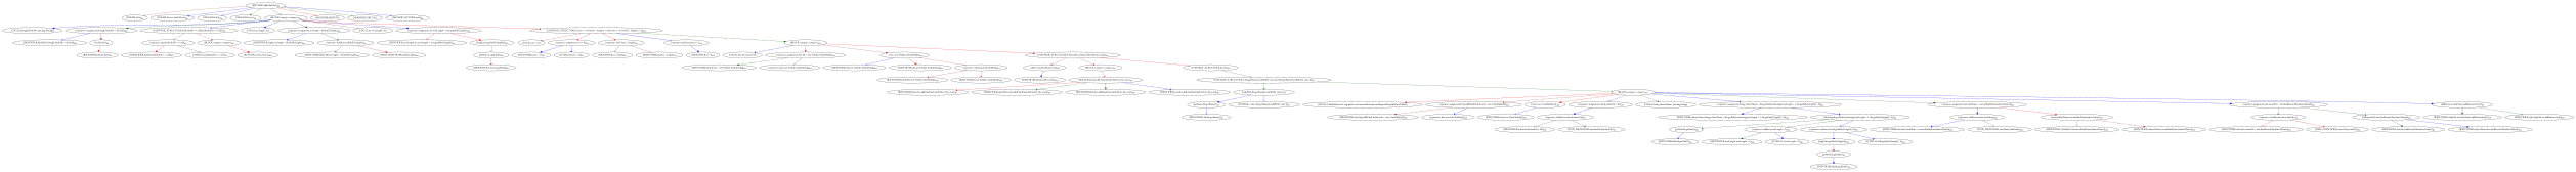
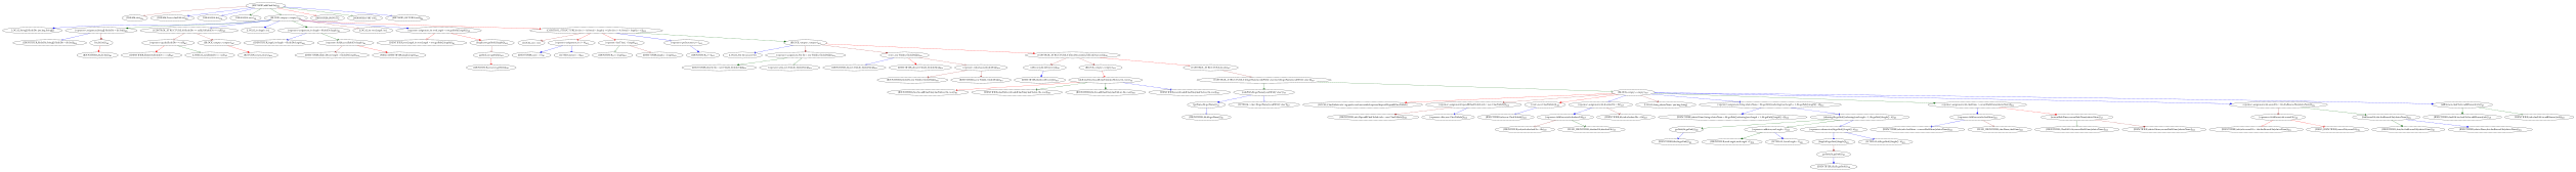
  digraph {
    fontname="EB Garamond"
    node [fontname="EB Garamond"]
    edge [arrowhead=diamond color=blue fontname="EB Garamond"]
    n1 [label=<(METHOD,addClassFiles)<SUB>804</SUB>>]
    n2 [label=<(PARAM,this)<SUB>804</SUB>>]
    n3 [label=<(PARAM,Vector classFileList)<SUB>804</SUB>>]
    n4 [label=<(PARAM,File dir)<SUB>804</SUB>>]
    n5 [label=<(PARAM,File root)<SUB>804</SUB>>]
    n6 [label=<(BLOCK,&lt;empty&gt;,&lt;empty&gt;)<SUB>804</SUB>>]
    n7 [label=<(MODIFIER,PRIVATE)>]
    n8 [label=<(MODIFIER,VIRTUAL)>]
    n9 [label=<(METHOD_RETURN,void)<SUB>804</SUB>>]
    n10 [label=<(LOCAL,String[] filesInDir: java.lang.String[])>]
    n11 [label=<(&lt;operator&gt;.assignment,String[] filesInDir = dir.list())<SUB>805</SUB>>]
    n12 [label=<(CONTROL_STRUCTURE,if (filesInDir == null),if (filesInDir == null))<SUB>807</SUB>>]
    n13 [label=<(LOCAL,int length: int)>]
    n14 [label=<(&lt;operator&gt;.assignment,int length = filesInDir.length)<SUB>810</SUB>>]
    n15 [label=<(LOCAL,int rootLength: int)>]
    n16 [label=<(&lt;operator&gt;.assignment,int rootLength = root.getPath().length())<SUB>812</SUB>>]
    n17 [label=<(CONTROL_STRUCTURE,for (int i = 0; Some(i &lt; length); ++i),for (int i = 0; Some(i &lt; length); ++i))<SUB>813</SUB>>]
    n18 [label=<(IDENTIFIER,filesInDir,String[] filesInDir = dir.list())<SUB>805</SUB>>]
    n19 [label=<(list,dir.list())<SUB>805</SUB>>]
    n20 [label=<(&lt;operator&gt;.equals,filesInDir == null)<SUB>807</SUB>>]
    n21 [label=<(BLOCK,&lt;empty&gt;,&lt;empty&gt;)<SUB>807</SUB>>]
    n22 [label=<(IDENTIFIER,length,int length = filesInDir.length)<SUB>810</SUB>>]
    n23 [label=<(&lt;operator&gt;.fieldAccess,filesInDir.length)<SUB>810</SUB>>]
    n24 [label=<(IDENTIFIER,rootLength,int rootLength = root.getPath().length())<SUB>812</SUB>>]
    n25 [label=<(length,root.getPath().length())<SUB>812</SUB>>]
    n26 [label=<(LOCAL,int i: int)>]
    n27 [label=<(&lt;operator&gt;.assignment,int i = 0)<SUB>813</SUB>>]
    n28 [label=<(&lt;operator&gt;.lessThan,i &lt; length)<SUB>813</SUB>>]
    n29 [label=<(&lt;operator&gt;.preIncrement,++i)<SUB>813</SUB>>]
    n30 [label=<(BLOCK,&lt;empty&gt;,&lt;empty&gt;)<SUB>813</SUB>>]
    n31 [label=<(IDENTIFIER,dir,dir.list())<SUB>805</SUB>>]
    n32 [label=<(IDENTIFIER,filesInDir,filesInDir == null)<SUB>807</SUB>>]
    n33 [label=<(LITERAL,null,filesInDir == null)<SUB>807</SUB>>]
    n34 [label=<(RETURN,return;,return;)<SUB>808</SUB>>]
    n35 [label=<(IDENTIFIER,filesInDir,int length = filesInDir.length)<SUB>810</SUB>>]
    n36 [label=<(FIELD_IDENTIFIER,length,length)<SUB>810</SUB>>]
    n37 [label=<(getPath,root.getPath())<SUB>812</SUB>>]
    n38 [label=<(IDENTIFIER,root,root.getPath())<SUB>812</SUB>>]
    n39 [label=<(IDENTIFIER,i,int i = 0)<SUB>813</SUB>>]
    n40 [label=<(LITERAL,0,int i = 0)<SUB>813</SUB>>]
    n41 [label=<(IDENTIFIER,i,i &lt; length)<SUB>813</SUB>>]
    n42 [label=<(IDENTIFIER,length,i &lt; length)<SUB>813</SUB>>]
    n43 [label=<(IDENTIFIER,i,++i)<SUB>813</SUB>>]
    n44 [label=<(LOCAL,File file: java.io.File)>]
    n45 [label=<(&lt;operator&gt;.assignment,File file = new File(dir, filesInDir[i]))<SUB>814</SUB>>]
    n46 [label=<(&lt;init&gt;,new File(dir, filesInDir[i]))<SUB>814</SUB>>]
    n47 [label=<(CONTROL_STRUCTURE,if (file.isDirectory()),if (file.isDirectory()))<SUB>815</SUB>>]
    n48 [label=<(IDENTIFIER,file,File file = new File(dir, filesInDir[i]))<SUB>814</SUB>>]
    n49 [label=<(&lt;operator&gt;.alloc,new File(dir, filesInDir[i]))<SUB>814</SUB>>]
    n50 [label=<(IDENTIFIER,file,new File(dir, filesInDir[i]))<SUB>814</SUB>>]
    n51 [label=<(IDENTIFIER,dir,new File(dir, filesInDir[i]))<SUB>814</SUB>>]
    n52 [label=<(&lt;operator&gt;.indexAccess,filesInDir[i])<SUB>814</SUB>>]
    n53 [label=<(isDirectory,file.isDirectory())<SUB>815</SUB>>]
    n54 [label=<(BLOCK,&lt;empty&gt;,&lt;empty&gt;)<SUB>815</SUB>>]
    n55 [label=<(CONTROL_STRUCTURE,else,else)<SUB>817</SUB>>]
    n56 [label=<(IDENTIFIER,filesInDir,new File(dir, filesInDir[i]))<SUB>814</SUB>>]
    n57 [label=<(IDENTIFIER,i,new File(dir, filesInDir[i]))<SUB>814</SUB>>]
    n58 [label=<(IDENTIFIER,file,file.isDirectory())<SUB>815</SUB>>]
    n59 [label=<(addClassFiles,this.addClassFiles(classFileList, file, root))<SUB>816</SUB>>]
    n60 [label=<(CONTROL_STRUCTURE,if (file.getName().endsWith(&quot;.class&quot;)),if (file.getName().endsWith(&quot;.class&quot;)))<SUB>817</SUB>>]
    n61 [label=<(IDENTIFIER,this,this.addClassFiles(classFileList, file, root))<SUB>816</SUB>>]
    n62 [label=<(IDENTIFIER,classFileList,this.addClassFiles(classFileList, file, root))<SUB>816</SUB>>]
    n63 [label=<(IDENTIFIER,file,this.addClassFiles(classFileList, file, root))<SUB>816</SUB>>]
    n64 [label=<(IDENTIFIER,root,this.addClassFiles(classFileList, file, root))<SUB>816</SUB>>]
    n65 [label=<(endsWith,file.getName().endsWith(&quot;.class&quot;))<SUB>817</SUB>>]
    n66 [label=<(BLOCK,&lt;empty&gt;,&lt;empty&gt;)<SUB>817</SUB>>]
    n67 [label=<(getName,file.getName())<SUB>817</SUB>>]
    n68 [label=<(LITERAL,&quot;.class&quot;,file.getName().endsWith(&quot;.class&quot;))<SUB>817</SUB>>]
    n69 [label=<(LOCAL,ClassFileInfo info: org.apache.tools.ant.taskdefs.optional.depend.Depend$ClassFileInfo)>]
    n70 [label=<(&lt;operator&gt;.assignment,Depend$ClassFileInfo info = new ClassFileInfo())<SUB>818</SUB>>]
    n71 [label=<(&lt;init&gt;,new ClassFileInfo())<SUB>818</SUB>>]
    n72 [label=<(&lt;operator&gt;.assignment,info.absoluteFile = file)<SUB>819</SUB>>]
    n73 [label=<(LOCAL,String relativeName: java.lang.String)>]
    n74 [label=<(&lt;operator&gt;.assignment,String relativeName = file.getPath().substring(rootLength + 1, file.getPath().length() - 6))<SUB>820</SUB>>]
    n75 [label=<(&lt;operator&gt;.assignment,info.className = convertSlashName(relativeName))<SUB>822</SUB>>]
    n76 [label=<(&lt;operator&gt;.assignment,info.sourceFile = this.findSourceFile(relativeName))<SUB>824</SUB>>]
    n77 [label=<(addElement,classFileList.addElement(info))<SUB>825</SUB>>]
    n78 [label=<(IDENTIFIER,file,file.getName())<SUB>817</SUB>>]
    n79 [label=<(IDENTIFIER,info,Depend$ClassFileInfo info = new ClassFileInfo())<SUB>818</SUB>>]
    n80 [label=<(&lt;operator&gt;.alloc,new ClassFileInfo())<SUB>818</SUB>>]
    n81 [label=<(IDENTIFIER,info,new ClassFileInfo())<SUB>818</SUB>>]
    n82 [label=<(&lt;operator&gt;.fieldAccess,info.absoluteFile)<SUB>819</SUB>>]
+   n83 [label=<(IDENTIFIER,file,info.absoluteFile = file)<SUB>819</SUB>>]
    n84 [label=<(IDENTIFIER,relativeName,String relativeName = file.getPath().substring(rootLength + 1, file.getPath().length() - 6))<SUB>820</SUB>>]
    n85 [label=<(substring,file.getPath().substring(rootLength + 1, file.getPath().length() - 6))<SUB>820</SUB>>]
    n86 [label=<(&lt;operator&gt;.fieldAccess,info.className)<SUB>822</SUB>>]
    n87 [label=<(convertSlashName,convertSlashName(relativeName))<SUB>823</SUB>>]
    n88 [label=<(&lt;operator&gt;.fieldAccess,info.sourceFile)<SUB>824</SUB>>]
    n89 [label=<(findSourceFile,this.findSourceFile(relativeName))<SUB>824</SUB>>]
    n90 [label=<(IDENTIFIER,classFileList,classFileList.addElement(info))<SUB>825</SUB>>]
    n91 [label=<(IDENTIFIER,info,classFileList.addElement(info))<SUB>825</SUB>>]
    n92 [label=<(IDENTIFIER,info,info.absoluteFile = file)<SUB>819</SUB>>]
    n93 [label=<(FIELD_IDENTIFIER,absoluteFile,absoluteFile)<SUB>819</SUB>>]
    n94 [label=<(getPath,file.getPath())<SUB>820</SUB>>]
    n95 [label=<(&lt;operator&gt;.addition,rootLength + 1)<SUB>820</SUB>>]
    n96 [label=<(&lt;operator&gt;.subtraction,file.getPath().length() - 6)<SUB>821</SUB>>]
    n97 [label=<(IDENTIFIER,file,file.getPath())<SUB>820</SUB>>]
    n98 [label=<(IDENTIFIER,rootLength,rootLength + 1)<SUB>820</SUB>>]
    n99 [label=<(LITERAL,1,rootLength + 1)<SUB>820</SUB>>]
    n100 [label=<(length,file.getPath().length())<SUB>821</SUB>>]
    n101 [label=<(LITERAL,6,file.getPath().length() - 6)<SUB>821</SUB>>]
    n102 [label=<(getPath,file.getPath())<SUB>821</SUB>>]
    n103 [label=<(IDENTIFIER,file,file.getPath())<SUB>821</SUB>>]
    n104 [label=<(IDENTIFIER,info,info.className = convertSlashName(relativeName))<SUB>822</SUB>>]
    n105 [label=<(FIELD_IDENTIFIER,className,className)<SUB>822</SUB>>]
    n106 [label=<(IDENTIFIER,ClassFileUtils,convertSlashName(relativeName))<SUB>823</SUB>>]
    n107 [label=<(IDENTIFIER,relativeName,convertSlashName(relativeName))<SUB>823</SUB>>]
    n108 [label=<(IDENTIFIER,info,info.sourceFile = this.findSourceFile(relativeName))<SUB>824</SUB>>]
    n109 [label=<(FIELD_IDENTIFIER,sourceFile,sourceFile)<SUB>824</SUB>>]
    n110 [label=<(IDENTIFIER,this,this.findSourceFile(relativeName))<SUB>824</SUB>>]
    n111 [label=<(IDENTIFIER,relativeName,this.findSourceFile(relativeName))<SUB>824</SUB>>]
    n1 -> n2 [arrowhead=odot color=brown]
    n1 -> n3 [arrowhead=tee]
    n1 -> n4 [arrowhead=odot]
    n1 -> n5 [arrowhead=tee color=darkgreen]
    n1 -> n6 [arrowhead=odot color=darkgreen]
    n1 -> n7 [arrowhead=odot color=red]
    n1 -> n8 [arrowhead=odot color=darkgreen]
    n1 -> n9 [arrowhead=odot]
    n6 -> n10
    n6 -> n11 [color=darkgreen]
    n6 -> n12 [arrowhead=odot]
    n6 -> n13
    n6 -> n14 [color=darkgreen]
    n6 -> n15 [arrowhead=odot color=brown]
    n6 -> n16
    n6 -> n17 [arrowhead=tee color=red]
    n11 -> n18 [arrowhead=odot]
    n11 -> n19 [color=brown]
    n12 -> n20 [arrowhead=odot color=brown]
    n12 -> n21 [arrowhead=tee color=brown]
    n14 -> n22 [arrowhead=tee]
    n14 -> n23 [arrowhead=tee color=darkgreen]
    n16 -> n24 [arrowhead=odot color=red]
    n16 -> n25 [color=red]
    n17 -> n26 [arrowhead=tee color=brown]
    n17 -> n27 [arrowhead=tee color=red]
    n17 -> n28 [arrowhead=tee color=red]
    n17 -> n29 [arrowhead=odot]
    n17 -> n30 [color=darkgreen]
    n19 -> n31 [color=red]
    n20 -> n32 [color=red]
    n20 -> n33 [arrowhead=odot color=darkgreen]
    n21 -> n34 [color=red]
    n23 -> n35 [arrowhead=tee color=brown]
    n23 -> n36 [color=red]
    n25 -> n37 [arrowhead=odot color=brown]
    n27 -> n39
    n27 -> n40 [arrowhead=tee]
    n28 -> n41 [arrowhead=odot color=darkgreen]
    n28 -> n42 [arrowhead=odot color=brown]
    n29 -> n43
    n30 -> n44 [arrowhead=tee]
    n30 -> n45 [color=brown]
    n30 -> n46 [color=brown]
    n30 -> n47 [color=red]
    n37 -> n38 [arrowhead=tee color=red]
    n45 -> n48 [color=darkgreen]
    n45 -> n49 [arrowhead=odot color=darkgreen]
    n46 -> n50 [arrowhead=odot]
    n46 -> n51 [color=red]
    n46 -> n52 [arrowhead=odot color=brown]
    n47 -> n53 [arrowhead=tee color=brown]
    n47 -> n54 [arrowhead=tee color=brown]
    n47 -> n55 [arrowhead=odot color=red]
    n52 -> n56 [arrowhead=tee color=brown]
    n52 -> n57 [arrowhead=tee color=brown]
    n53 -> n58
    n54 -> n59 [arrowhead=tee color=red]
    n55 -> n60 [arrowhead=odot color=brown]
    n59 -> n61 [arrowhead=tee color=red]
    n59 -> n62 [arrowhead=tee color=darkgreen]
    n59 -> n63 [color=darkgreen]
    n59 -> n64 [arrowhead=tee]
    n60 -> n65 [arrowhead=tee color=darkgreen]
    n60 -> n66 [arrowhead=odot color=darkgreen]
    n65 -> n67
    n65 -> n68 [arrowhead=odot]
    n66 -> n69 [color=red]
    n66 -> n70 [arrowhead=tee color=brown]
    n66 -> n71 [color=red]
    n66 -> n72 [arrowhead=odot]
    n66 -> n73 [arrowhead=tee color=brown]
    n66 -> n74 [arrowhead=tee]
    n66 -> n75 [color=darkgreen]
    n66 -> n76
    n66 -> n77
    n67 -> n78 [arrowhead=odot]
    n70 -> n79 [color=brown]
    n70 -> n80 [arrowhead=tee]
    n71 -> n81 [arrowhead=odot]
    n72 -> n82
+   n72 -> n83 [arrowhead=tee color=brown]
    n74 -> n84
    n74 -> n85 [arrowhead=tee]
    n75 -> n86
    n75 -> n87 [color=red]
    n76 -> n88 [arrowhead=tee color=brown]
    n76 -> n89 [arrowhead=tee color=darkgreen]
    n77 -> n90 [color=darkgreen]
    n77 -> n91 [arrowhead=odot color=darkgreen]
    n82 -> n92 [arrowhead=odot color=brown]
    n82 -> n93 [arrowhead=tee color=darkgreen]
    n85 -> n94 [arrowhead=tee color=darkgreen]
    n85 -> n95 [arrowhead=odot color=darkgreen]
    n85 -> n96 [arrowhead=odot]
    n86 -> n104 [arrowhead=tee]
    n86 -> n105 [arrowhead=odot color=brown]
    n87 -> n106 [arrowhead=odot color=darkgreen]
    n87 -> n107 [color=brown]
    n88 -> n108 [arrowhead=odot color=red]
    n88 -> n109 [arrowhead=tee color=red]
    n89 -> n110 [color=darkgreen]
    n89 -> n111
    n94 -> n97 [arrowhead=tee]
    n95 -> n98 [color=darkgreen]
    n95 -> n99
    n96 -> n100 [arrowhead=tee]
    n96 -> n101 [arrowhead=tee]
    n100 -> n102 [color=brown]
    n102 -> n103
  }
